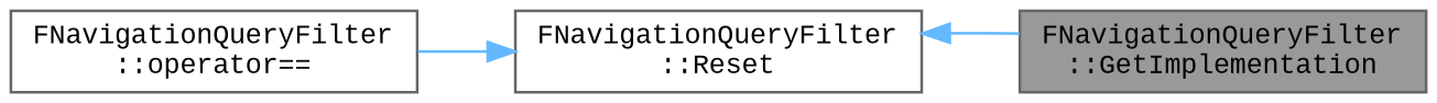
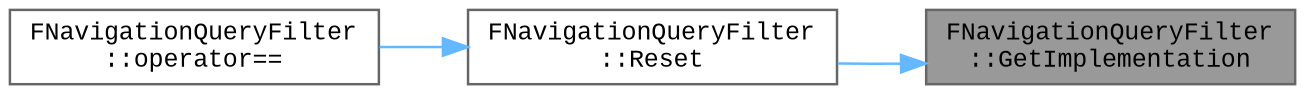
  digraph {
    fontname="Liberation Mono"
    rankdir=RL
    node [color=grey40 fillcolor=white fontname="Liberation Mono" fontsize=10 shape=box style=filled]
    edge [color=steelblue1 dir=back fontname="Liberation Mono" fontsize=10 labelfontname=Helvetica labelfontsize=10 style=solid]
    n1 [color=gray40 fillcolor=grey60 fontcolor=black height=0.2 label="FNavigationQueryFilter\l::GetImplementation" width=0.4]
    n2 [height=0.2 label="FNavigationQueryFilter\l::Reset" width=0.4]
    n3 [height=0.2 label="FNavigationQueryFilter\l::operator==" width=0.4]
-   n2 -> n1
+   n1 -> n2
    n2 -> n3
  }
